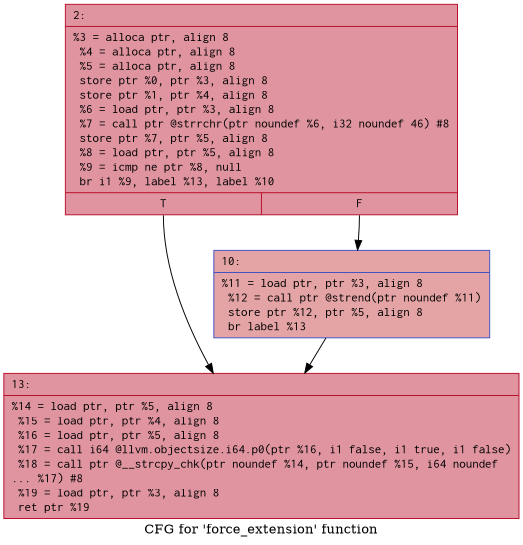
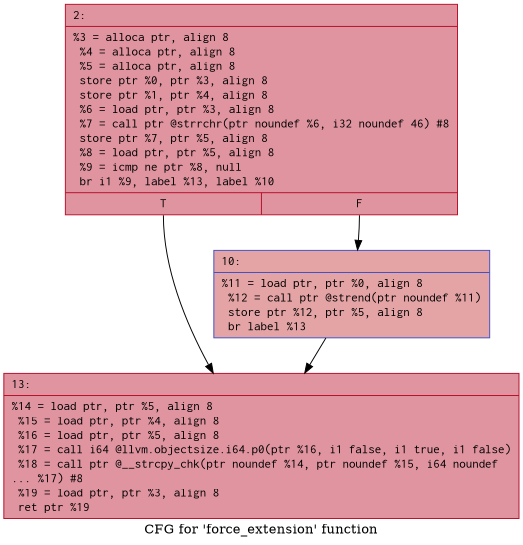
  digraph {
    label="CFG for 'force_extension' function"
    node [color="#b70d28ff" fillcolor="#b70d2870" fontname=Courier shape=record style=filled]
    n1 [label="{2:\l|  %3 = alloca ptr, align 8\l  %4 = alloca ptr, align 8\l  %5 = alloca ptr, align 8\l  store ptr %0, ptr %3, align 8\l  store ptr %1, ptr %4, align 8\l  %6 = load ptr, ptr %3, align 8\l  %7 = call ptr @strrchr(ptr noundef %6, i32 noundef 46) #8\l  store ptr %7, ptr %5, align 8\l  %8 = load ptr, ptr %5, align 8\l  %9 = icmp ne ptr %8, null\l  br i1 %9, label %13, label %10\l|{<s0>T|<s1>F}}"]
    n2 [label="{13:\l|  %14 = load ptr, ptr %5, align 8\l  %15 = load ptr, ptr %4, align 8\l  %16 = load ptr, ptr %5, align 8\l  %17 = call i64 @llvm.objectsize.i64.p0(ptr %16, i1 false, i1 true, i1 false)\l  %18 = call ptr @__strcpy_chk(ptr noundef %14, ptr noundef %15, i64 noundef\l... %17) #8\l  %19 = load ptr, ptr %3, align 8\l  ret ptr %19\l}"]
-   n3 [color="#3d50c3ff" fillcolor="#c32e3170" label="{10:\l|  %11 = load ptr, ptr %3, align 8\l  %12 = call ptr @strend(ptr noundef %11)\l  store ptr %12, ptr %5, align 8\l  br label %13\l}"]
+   n3 [color="#3d50c3ff" fillcolor="#c32e3170" label="{10:\l|  %11 = load ptr, ptr %0, align 8\l  %12 = call ptr @strend(ptr noundef %11)\l  store ptr %12, ptr %5, align 8\l  br label %13\l}"]
    n1 -> n2 [tailport=s0]
    n1 -> n3 [tailport=s1]
    n3 -> n2
  }
